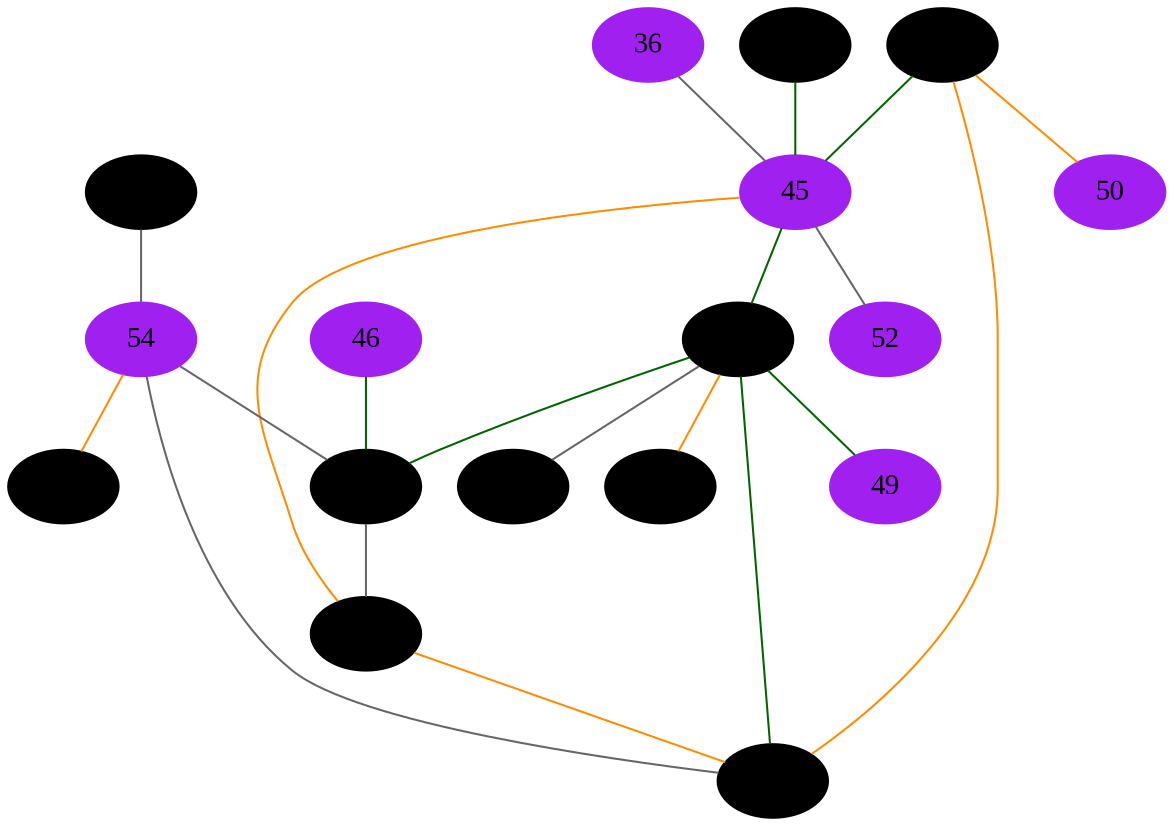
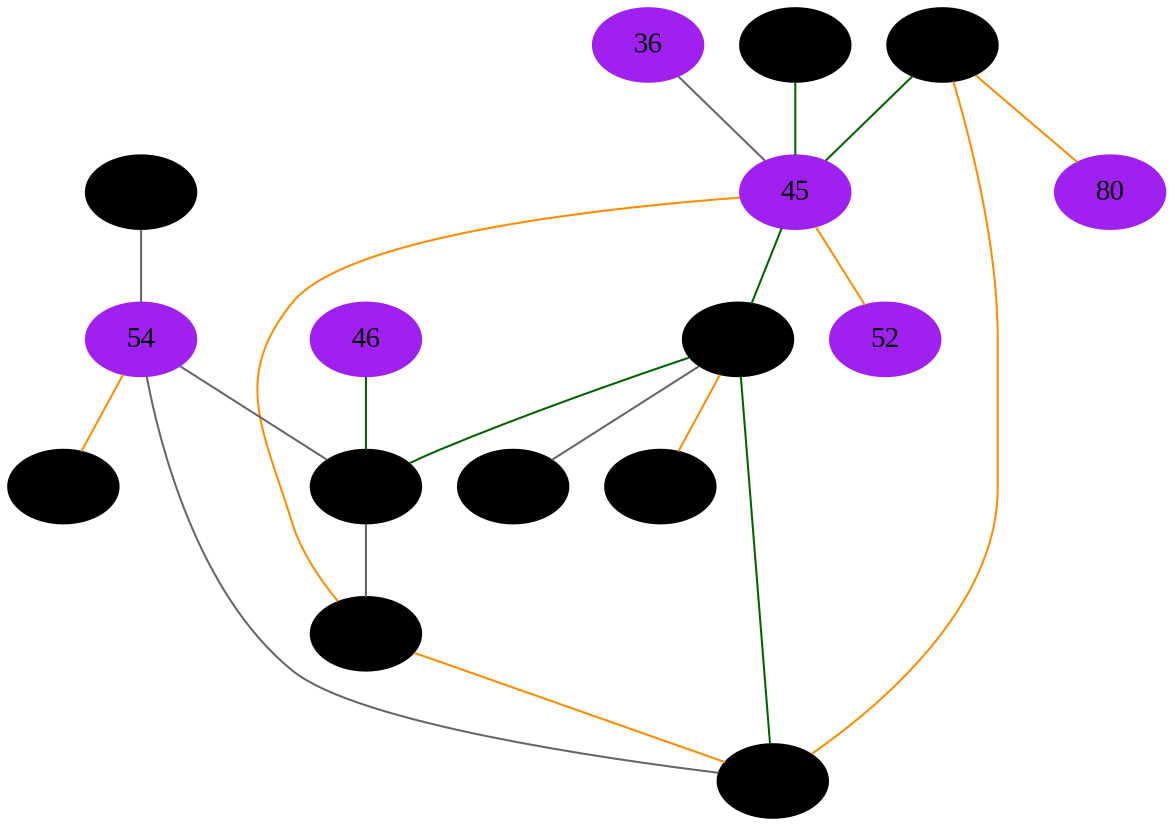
  graph {
    fontname="Liberation Serif"
    node [color=black fontname="Liberation Serif" style=filled]
    edge [color=darkgreen fontname="Liberation Serif"]
    45 [color=purple super="+39+32+35"]
    48 [super="+38+43+44+41+33"]
    52 [color=purple super="+22"]
    56 [super="+37+47"]
    15
-   50 [color=purple]
+   50 [color=purple label=80]
    59 [super="+51"]
    55 [super="+26+5+23"]
    28
    36 [color=purple]
-   49 [color=purple]
    57 [super="+34"]
    60
    54 [color=purple super="+11"]
    58
    46 [color=purple]
    53 [super="+42"]
    45 -- 48 [weight=2]
-   45 -- 52 [color=gray40]
+   45 -- 52 [color=darkorange]
    45 -- 56 [color=darkorange]
    48 -- 59 [weight=2]
    48 -- 55
-   48 -- 49
    48 -- 57 [color=gray40]
    48 -- 60 [color=darkorange]
    56 -- 59 [color=darkorange]
    15 -- 45 [weight=3]
    15 -- 50 [color=darkorange]
    15 -- 59 [color=darkorange]
    55 -- 56 [color=gray40 weight=2]
    28 -- 45
    36 -- 45 [color=gray40]
    54 -- 59 [color=gray40]
    54 -- 55 [color=gray40 weight=2]
    54 -- 58 [color=darkorange]
    46 -- 55
    53 -- 54 [color=gray40]
  }
